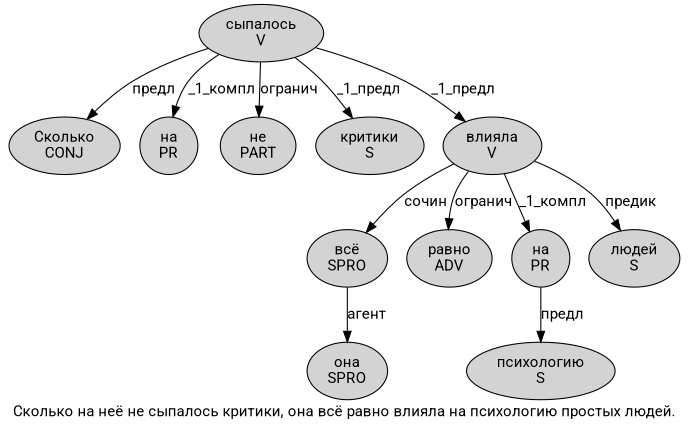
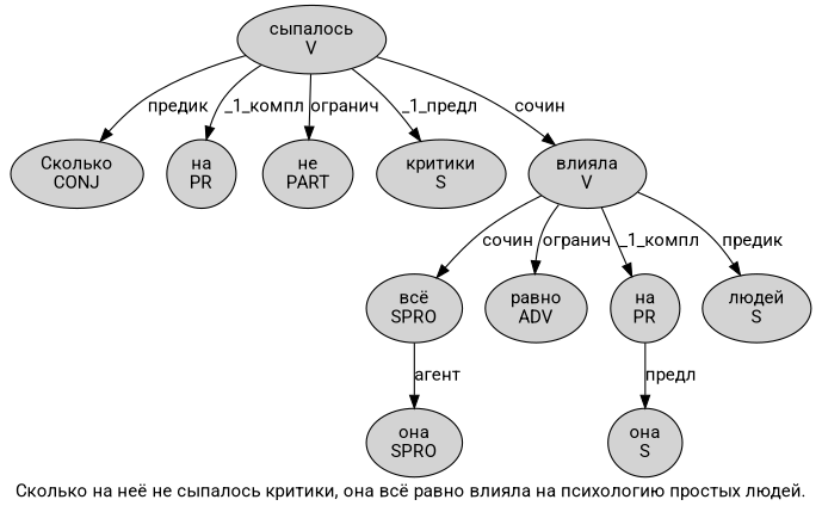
  digraph {
    fontname=Roboto
    label="Сколько на неё не сыпалось критики, она всё равно влияла на психологию простых людей."
    node [fillcolor=lightgray fontname=Roboto penwidth=1 shape=ellipse style=filled]
    edge [fontname=Roboto]
    n1 [label="Сколько\nCONJ"]
    n2 [label="на\nPR"]
    n3 [label="не\nPART"]
    n4 [label="сыпалось\nV"]
    n5 [label="критики\nS"]
    n6 [label="влияла\nV"]
    n7 [label="всё\nSPRO"]
    n8 [label="равно\nADV"]
    n9 [label="на\nPR"]
    n10 [label="людей\nS"]
    n11 [label="она\nSPRO"]
-   n12 [label="психологию\nS"]
-   n4 -> n1 [label="предл"]
+   n12 [label="она\nS"]
+   n4 -> n1 [label="предик"]
    n4 -> n2 [label="_1_компл"]
    n4 -> n3 [label="огранич"]
    n4 -> n5 [label="_1_предл"]
-   n4 -> n6 [label="_1_предл"]
+   n4 -> n6 [label="сочин"]
    n6 -> n7 [label="сочин"]
    n6 -> n8 [label="огранич"]
    n6 -> n9 [label="_1_компл"]
    n6 -> n10 [label="предик"]
    n7 -> n11 [label="агент"]
    n9 -> n12 [label="предл"]
  }
